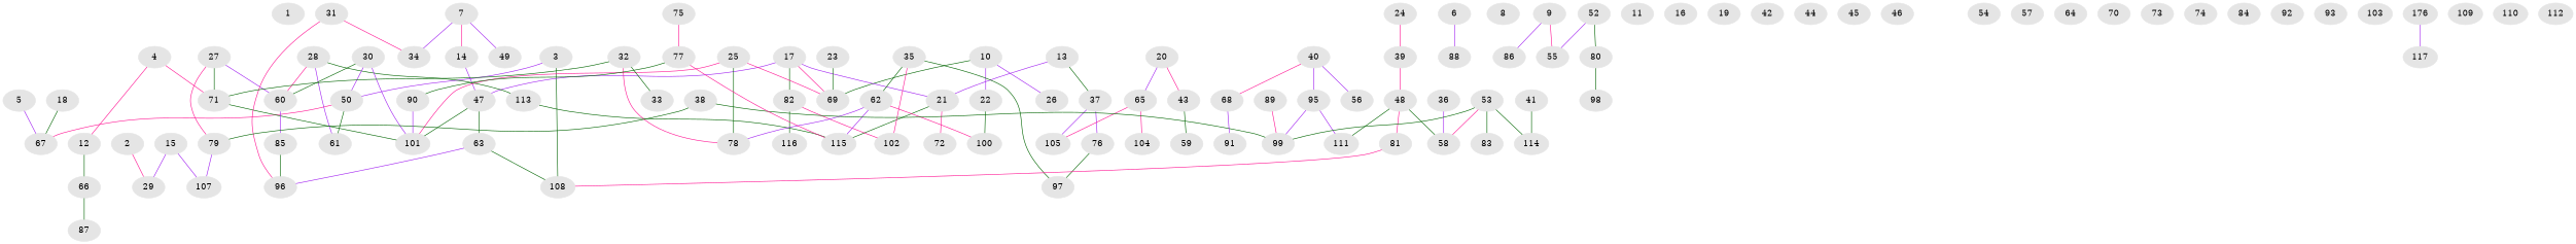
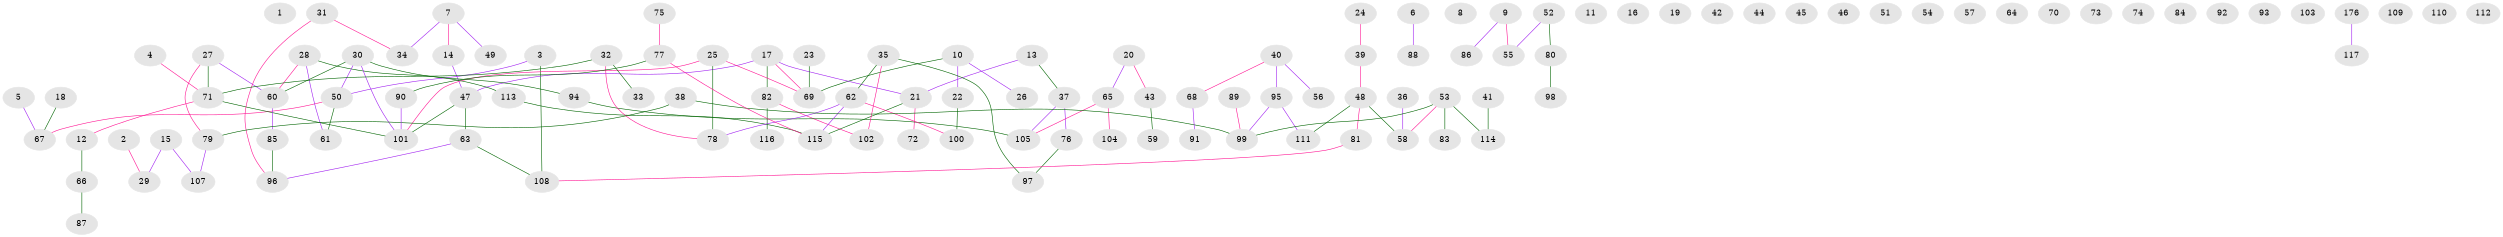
  graph {
    node [color=gray90 style=filled]
    edge [color=darkgreen]
    1
    2
    29
    3
    50
    108
    67
    61
    4
    12
    71
    66
    101
    5
    6
    88
    7
    14
    34
    49
    47
    8
    9
    55
    86
    10
    22
    26
    69
    100
    11
    87
    13
    21
    37
    72
    115
    76
    105
    63
    15
    107
    16
    17
    82
    102
    116
    18
    19
    20
    43
    65
    59
    104
    23
    24
    39
    48
    25
    78
    27
    60
    79
    85
    28
    113
    30
+   94
    31
    96
    32
    33
    35
    62
    97
    36
    58
    38
    99
    81
    111
    40
    56
    68
    95
    91
    41
    114
    42
    44
    45
    46
+   51
    52
    80
    98
    53
    83
    54
    57
    64
    70
    73
    74
    75
    77
    90
    84
    89
    92
    93
    103
    n113 [label=176]
    117
    109
    110
    112
    2 -- 29 [color=deeppink]
    3 -- 50 [color=purple]
    3 -- 108
    50 -- 67 [color=deeppink]
    50 -- 61
-   4 -- 12 [color=deeppink]
+   71 -- 12 [color=deeppink]
    4 -- 71 [color=deeppink]
    12 -- 66
    71 -- 101
    66 -- 87
    5 -- 67 [color=purple]
    6 -- 88 [color=purple]
    7 -- 14 [color=deeppink]
    7 -- 34 [color=purple]
    7 -- 49 [color=purple]
    14 -- 47 [color=purple]
    47 -- 101
    47 -- 63
    9 -- 55 [color=deeppink]
    9 -- 86 [color=purple]
    10 -- 22 [color=purple]
    10 -- 26 [color=purple]
    10 -- 69
    22 -- 100
    13 -- 21 [color=purple]
    13 -- 37
    21 -- 72 [color=deeppink]
    21 -- 115
    37 -- 76 [color=purple]
    37 -- 105 [color=purple]
    76 -- 97
    63 -- 108
    63 -- 96 [color=purple]
    15 -- 29 [color=purple]
    15 -- 107 [color=purple]
    17 -- 47 [color=purple]
    17 -- 69 [color=deeppink]
    17 -- 21 [color=purple]
    17 -- 82
    82 -- 102 [color=deeppink]
    82 -- 116
    18 -- 67
    20 -- 43 [color=deeppink]
    20 -- 65 [color=purple]
    43 -- 59
    65 -- 105 [color=deeppink]
    65 -- 104 [color=deeppink]
    23 -- 69
    24 -- 39 [color=deeppink]
    39 -- 48 [color=deeppink]
    48 -- 58
    48 -- 81 [color=deeppink]
    48 -- 111
    25 -- 101 [color=deeppink]
    25 -- 69 [color=deeppink]
    25 -- 78
    27 -- 71
    27 -- 60 [color=purple]
    27 -- 79 [color=deeppink]
    60 -- 85 [color=purple]
    79 -- 107 [color=purple]
    85 -- 96
    28 -- 61 [color=purple]
    28 -- 60 [color=deeppink]
    28 -- 113
    113 -- 115
    30 -- 50 [color=purple]
    30 -- 101 [color=purple]
    30 -- 60
+   30 -- 94
+   94 -- 105
    31 -- 34 [color=deeppink]
    31 -- 96 [color=deeppink]
    32 -- 71
    32 -- 78 [color=deeppink]
    32 -- 33
    35 -- 102 [color=deeppink]
    35 -- 62
    35 -- 97
    62 -- 100 [color=deeppink]
    62 -- 115 [color=purple]
    62 -- 78 [color=purple]
    36 -- 58 [color=purple]
    38 -- 79
    38 -- 99
    81 -- 108 [color=deeppink]
    40 -- 56 [color=purple]
    40 -- 68 [color=deeppink]
    40 -- 95 [color=purple]
    68 -- 91 [color=purple]
    95 -- 99 [color=purple]
    95 -- 111 [color=purple]
    41 -- 114
    52 -- 55 [color=purple]
    52 -- 80
    80 -- 98
    53 -- 58 [color=deeppink]
    53 -- 99
    53 -- 114
    53 -- 83
    75 -- 77 [color=deeppink]
    77 -- 115 [color=deeppink]
    77 -- 90
    90 -- 101 [color=purple]
    89 -- 99 [color=deeppink]
    n113 -- 117 [color=purple]
  }
